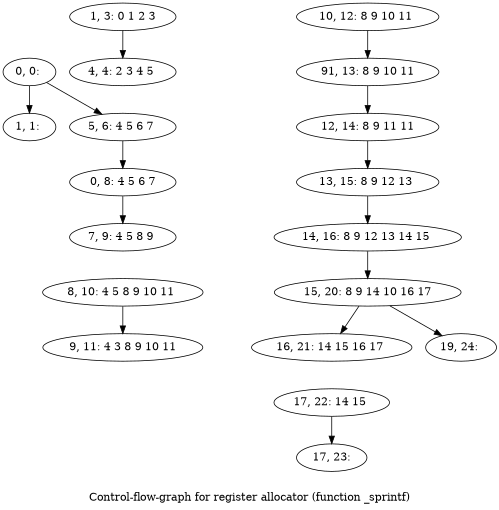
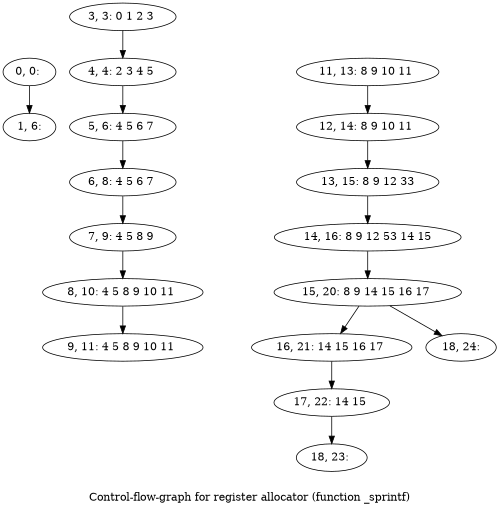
  digraph {
    label="Control-flow-graph for register allocator (function _sprintf)"
    n1 [label="0, 0: "]
-   n2 [label="1, 1: "]
-   n3 [label="1, 3: 0 1 2 3"]
+   n2 [label="1, 6:"]
+   n3 [label="3, 3: 0 1 2 3 "]
    n4 [label="4, 4: 2 3 4 5 "]
    n5 [label="5, 6: 4 5 6 7 "]
-   n6 [label="0, 8: 4 5 6 7"]
+   n6 [label="6, 8: 4 5 6 7 "]
    n7 [label="7, 9: 4 5 8 9 "]
    n8 [label="8, 10: 4 5 8 9 10 11 "]
-   n9 [label="9, 11: 4 3 8 9 10 11"]
-   n10 [label="10, 12: 8 9 10 11 "]
-   n11 [label="91, 13: 8 9 10 11"]
-   n12 [label="12, 14: 8 9 11 11"]
-   n13 [label="13, 15: 8 9 12 13 "]
-   n14 [label="14, 16: 8 9 12 13 14 15 "]
-   n15 [label="15, 20: 8 9 14 10 16 17"]
+   n9 [label="9, 11: 4 5 8 9 10 11 "]
+   n11 [label="11, 13: 8 9 10 11 "]
+   n12 [label="12, 14: 8 9 10 11 "]
+   n13 [label="13, 15: 8 9 12 33"]
+   n14 [label="14, 16: 8 9 12 53 14 15"]
+   n15 [label="15, 20: 8 9 14 15 16 17 "]
    n16 [label="16, 21: 14 15 16 17 "]
-   n17 [label="19, 24: "]
+   n17 [label="18, 24:"]
    n18 [label="17, 22: 14 15 "]
-   n19 [label="17, 23:"]
+   n19 [label="18, 23: "]
    n1 -> n2
    n3 -> n4
-   n1 -> n5
+   n4 -> n5
    n5 -> n6
    n6 -> n7
+   n7 -> n8
    n8 -> n9
-   n10 -> n11
    n11 -> n12
    n12 -> n13
    n13 -> n14
    n14 -> n15
    n15 -> n16
    n15 -> n17
+   n16 -> n18
    n18 -> n19
  }
